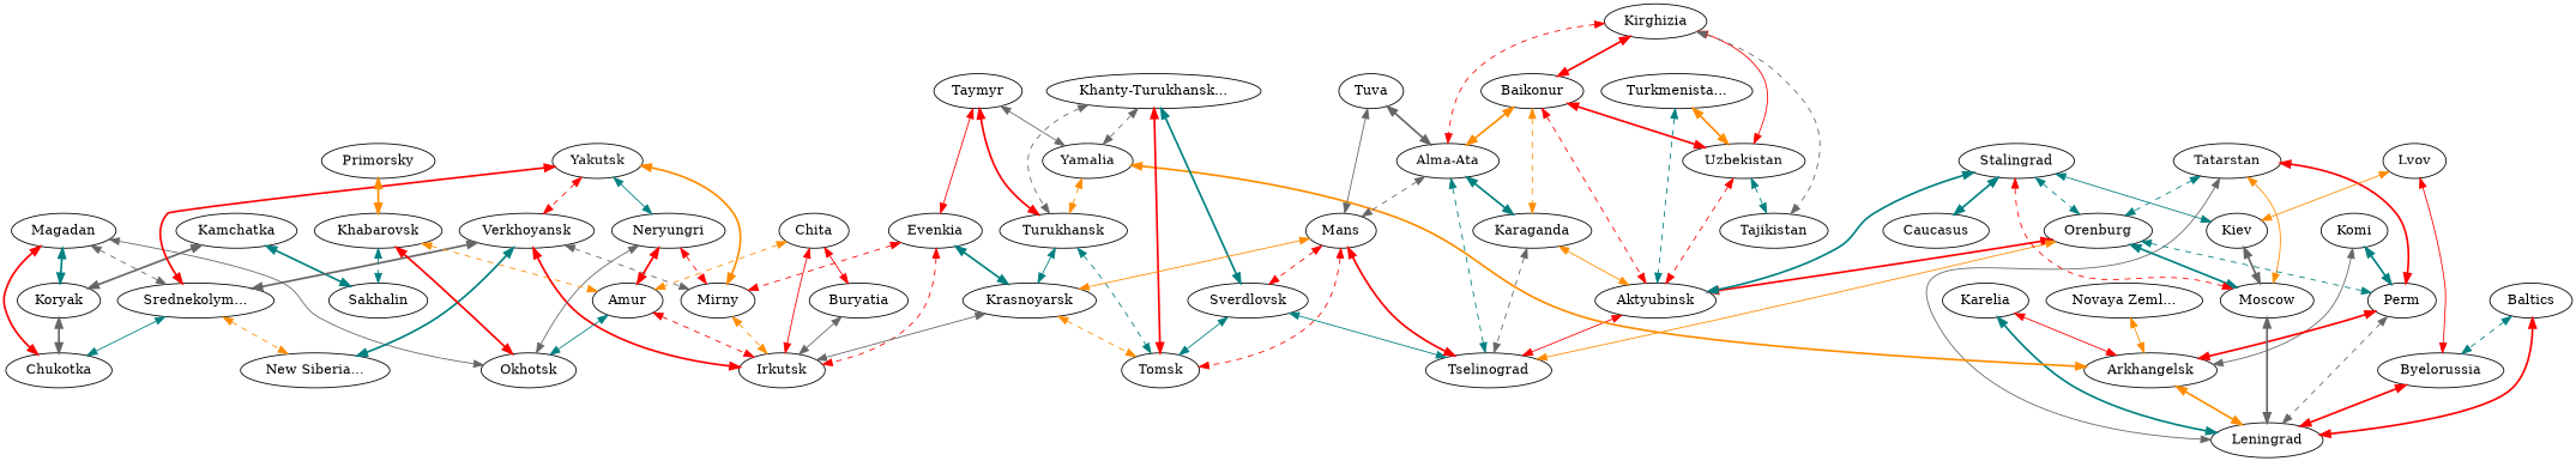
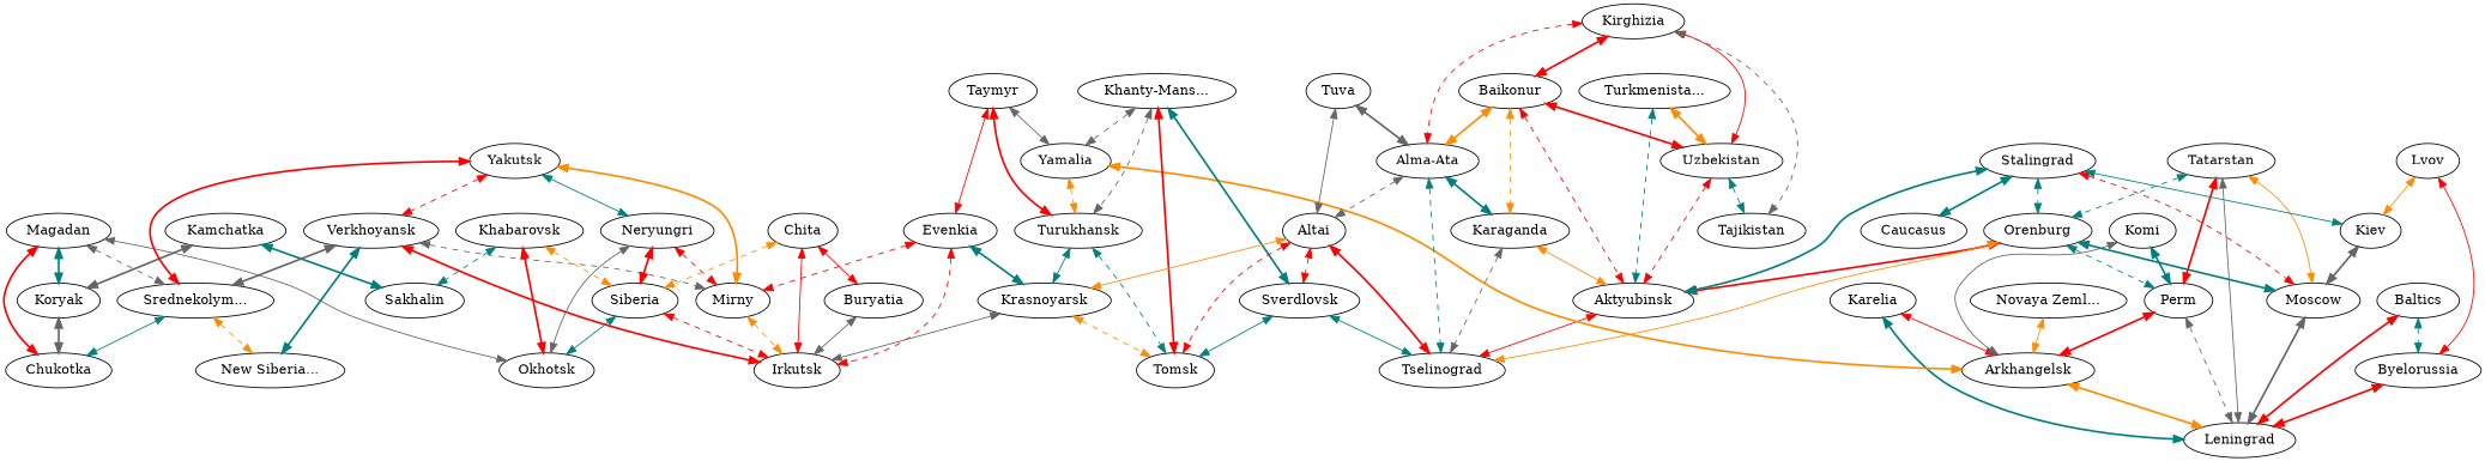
  graph {
    edge [color=red dir=both style=bold]
    n1 [label=Chukotka]
    n2 [label=Magadan]
    n3 [label=Koryak]
    n4 [label="Srednekolym..."]
    n5 [label=Okhotsk]
    n6 [label="New Siberia..."]
    n7 [label=Kamchatka]
    n8 [label=Sakhalin]
    n9 [label=Karelia]
    n10 [label=Leningrad]
    n11 [label=Arkhangelsk]
    n12 [label=Komi]
    n13 [label=Perm]
    n14 [label=Moscow]
    n15 [label=Tatarstan]
    n16 [label=Orenburg]
    n17 [label=Aktyubinsk]
    n18 [label=Tselinograd]
    n19 [label=Stalingrad]
    n20 [label=Caucasus]
    n21 [label=Kiev]
    n22 [label=Mirny]
    n23 [label=Irkutsk]
    n24 [label=Verkhoyansk]
    n25 [label=Yakutsk]
    n26 [label=Neryungri]
-   n27 [label=Amur]
+   n27 [label=Siberia]
    n28 [label=Taymyr]
    n29 [label=Yamalia]
    n30 [label=Evenkia]
    n31 [label=Turukhansk]
    n32 [label=Krasnoyarsk]
    n33 [label=Tomsk]
-   n34 [label="Khanty-Turukhansk..."]
+   n34 [label="Khanty-Mans..."]
    n35 [label=Sverdlovsk]
-   n36 [label=Mans]
+   n36 [label=Altai]
    n37 [label=Tuva]
    n38 [label="Alma-Ata"]
    n39 [label=Karaganda]
    n40 [label=Baikonur]
    n41 [label=Uzbekistan]
    n42 [label=Tajikistan]
    n43 [label=Buryatia]
    n44 [label=Chita]
    n45 [label=Khabarovsk]
-   n46 [label=Primorsky]
    n47 [label="Turkmenista..."]
    n48 [label=Kirghizia]
    n49 [label=Baltics]
    n50 [label=Byelorussia]
    n51 [label=Lvov]
    n52 [label="Novaya Zeml..."]
    n2 -- n1
    n2 -- n3 [color=teal]
    n2 -- n4 [color=gray40 style=dashed]
    n2 -- n5 [color=gray40 style=solid]
    n3 -- n1 [color=gray40]
    n4 -- n1 [color=teal style=solid]
    n4 -- n6 [color=darkorange style=dashed]
    n7 -- n3 [color=gray40]
    n7 -- n8 [color=teal]
    n9 -- n10 [color=teal]
    n9 -- n11 [style=solid]
    n11 -- n10 [color=darkorange]
    n12 -- n11 [color=gray40 style=solid]
    n12 -- n13 [color=teal]
    n13 -- n10 [color=gray40 style=dashed]
    n13 -- n11
    n14 -- n10 [color=gray40]
    n15 -- n10 [color=gray40 style=solid]
    n15 -- n13
    n15 -- n14 [color=darkorange style=solid]
    n15 -- n16 [color=teal style=dashed]
    n16 -- n13 [color=teal style=dashed]
    n16 -- n14 [color=teal]
    n16 -- n17
    n16 -- n18 [color=darkorange style=solid]
    n17 -- n18 [style=solid]
    n19 -- n14 [style=dashed]
    n19 -- n16 [color=teal style=dashed]
    n19 -- n17 [color=teal]
    n19 -- n20 [color=teal]
    n19 -- n21 [color=teal style=solid]
    n21 -- n14 [color=gray40]
    n22 -- n23 [color=darkorange style=dashed]
    n24 -- n4 [color=gray40]
    n24 -- n6 [color=teal]
    n24 -- n22 [color=gray40 style=dashed]
    n24 -- n23
    n25 -- n4
    n25 -- n22 [color=darkorange]
    n25 -- n24 [style=dashed]
    n25 -- n26 [color=teal style=solid]
    n26 -- n5 [color=gray40 style=solid]
    n26 -- n22 [style=dashed]
    n26 -- n27
    n27 -- n5 [color=teal style=solid]
    n27 -- n23 [style=dashed]
    n28 -- n29 [color=gray40 style=solid]
    n28 -- n30 [style=solid]
    n28 -- n31
    n29 -- n11 [color=darkorange]
    n29 -- n31 [color=darkorange style=dashed]
    n30 -- n22 [style=dashed]
    n30 -- n23 [style=dashed]
    n30 -- n32 [color=teal]
    n31 -- n32 [color=teal style=solid]
    n31 -- n33 [color=teal style=dashed]
    n32 -- n23 [color=gray40 style=solid]
    n32 -- n33 [color=darkorange style=dashed]
    n34 -- n29 [color=gray40 style=dashed]
    n34 -- n31 [color=gray40 style=dashed]
    n34 -- n33
    n34 -- n35 [color=teal]
    n35 -- n18 [color=teal style=solid]
    n35 -- n33 [color=teal style=solid]
    n36 -- n18
    n36 -- n32 [color=darkorange style=solid]
    n36 -- n33 [style=dashed]
    n36 -- n35 [style=dashed]
    n37 -- n36 [color=gray40 style=solid]
    n37 -- n38 [color=gray40]
    n38 -- n18 [color=teal style=dashed]
    n38 -- n36 [color=gray40 style=dashed]
    n38 -- n39 [color=teal]
    n39 -- n17 [color=darkorange style=solid]
    n39 -- n18 [color=gray40 style=dashed]
    n40 -- n17 [style=dashed]
    n40 -- n38 [color=darkorange]
    n40 -- n39 [color=darkorange style=dashed]
    n40 -- n41
    n41 -- n17 [style=dashed]
    n41 -- n42 [color=teal style=dashed]
    n43 -- n23 [color=gray40 style=solid]
    n44 -- n23 [style=solid]
    n44 -- n27 [color=darkorange style=dashed]
    n44 -- n43 [style=solid]
    n45 -- n5
    n45 -- n8 [color=teal style=dashed]
    n45 -- n27 [color=darkorange style=dashed]
-   n46 -- n45 [color=darkorange]
    n47 -- n17 [color=teal style=dashed]
    n47 -- n41 [color=darkorange]
    n48 -- n38 [style=dashed]
    n48 -- n40
    n48 -- n41 [style=solid]
    n48 -- n42 [color=gray40 style=dashed]
    n49 -- n10
    n49 -- n50 [color=teal style=dashed]
    n50 -- n10
    n51 -- n21 [color=darkorange style=solid]
    n51 -- n50 [style=solid]
    n52 -- n11 [color=darkorange style=solid]
  }
